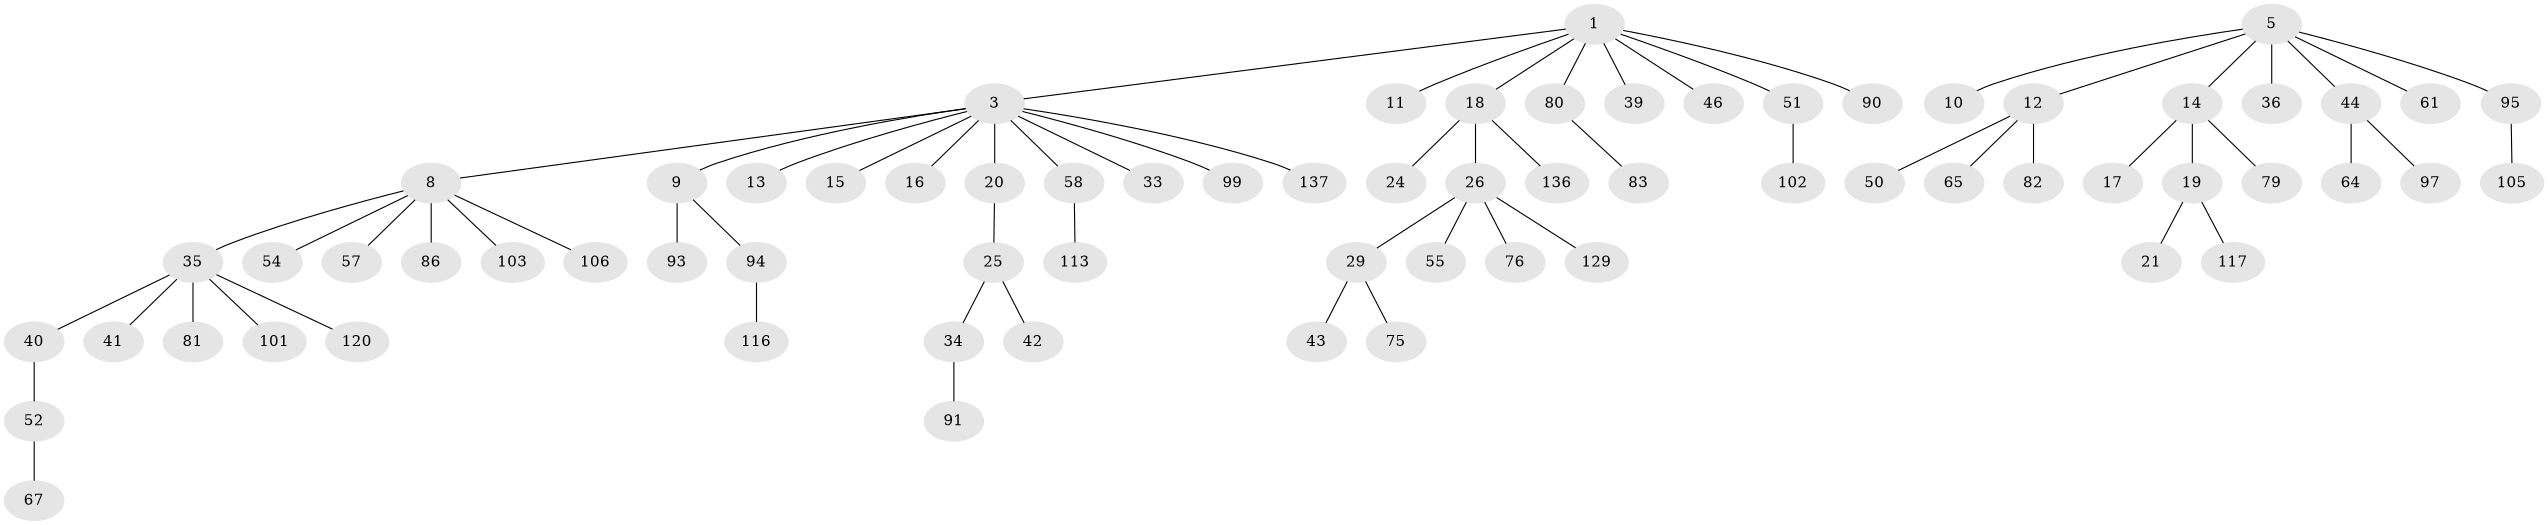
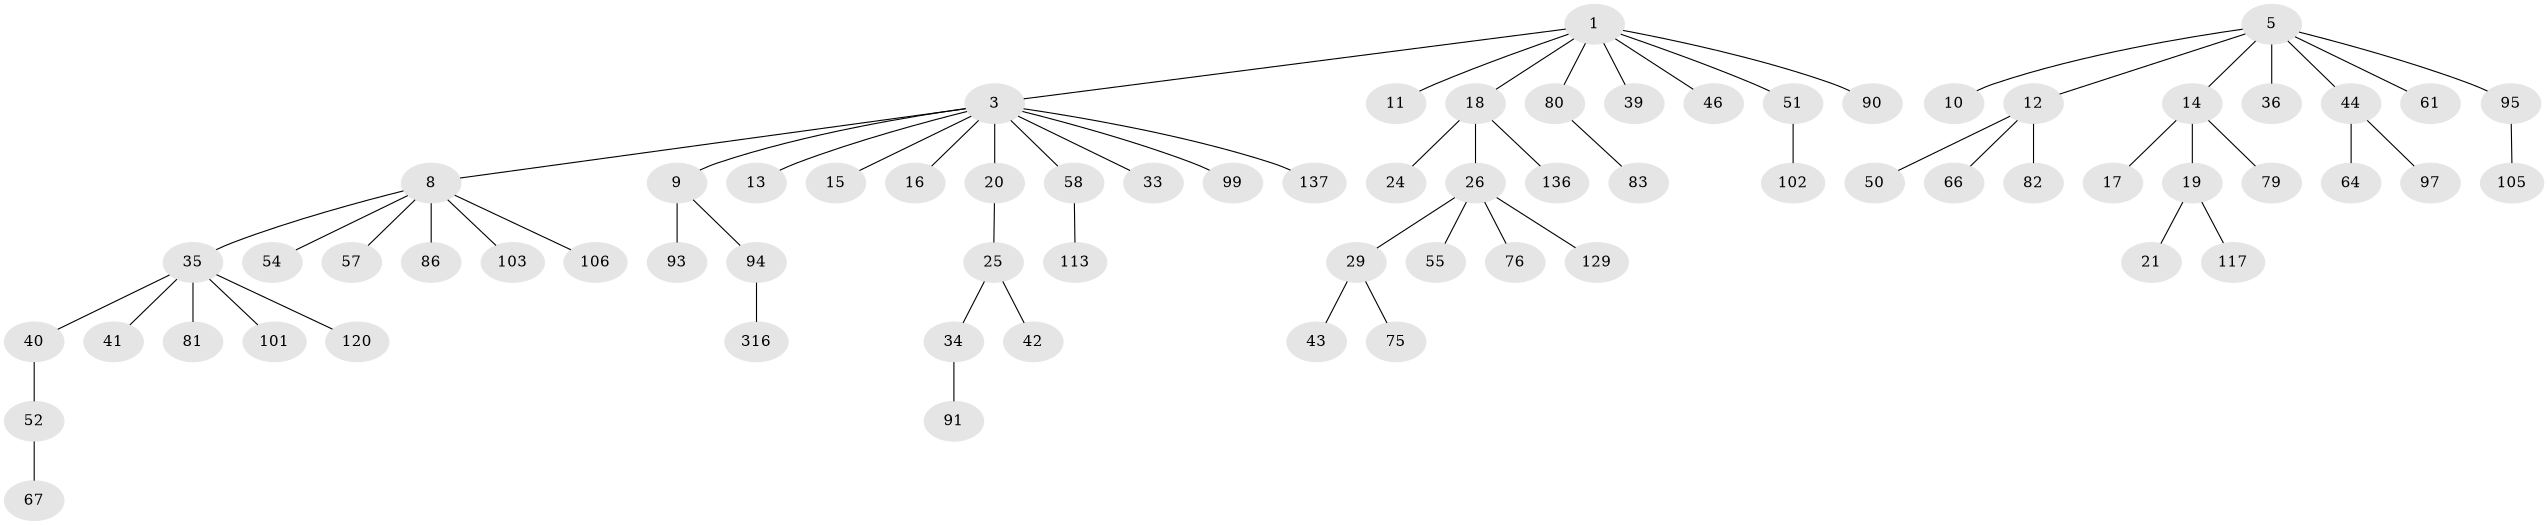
  graph {
    node [color=gray90 style=filled]
    1 [super="+2"]
    3 [super="+4+7"]
    11 [super="+47"]
    18
    n5 [label=80]
    39 [super="+73+80+48+49"]
    46 [super="+88"]
    51 [super="+124"]
    90
    8 [super="+45+31"]
    9 [super="+66"]
    13
    15 [super="+135"]
    16 [super="+131+112+63"]
    20 [super="+23+62"]
    n16 [label=58 super="+37"]
    33
    99 [super="+127"]
    137
    5 [super="+6"]
    10 [super="+78+74"]
    12 [super="+32+53+50+58"]
    14 [super="+22"]
    36
    44
    61
    95
    24 [super="+38"]
    26 [super="+72+27"]
    136
    83
    102
    35 [super="+87"]
    54 [super="+77"]
    57 [super="+69"]
    86
    103 [super="+107"]
    106
    93
    94
    25
    113 [super="+139"]
    n43 [label=50 super="+92"]
-   65 [super="+110+133"]
+   65 [super="+110+133" label=66]
    82
    17
    19
    79
    64
    97
    105 [super="+115"]
    40
    41
    81 [super="+122"]
    101
    120
-   116 [super="+128"]
+   116 [super="+128" label=316]
    21
    117
    29
    55
    76
    129
    34 [super="+70+89+84+71"]
    42 [super="+126+108"]
    91
    43 [super="+96"]
    75
    52 [super="+60"]
    67
    1 -- 3
    1 -- 11
    1 -- 18
    1 -- n5
    1 -- 39
    1 -- 46
    1 -- 51
    1 -- 90
    3 -- 8
    3 -- 9
    3 -- 13
    3 -- 15
    3 -- 16
    3 -- 20
    3 -- n16
    3 -- 33
    3 -- 99
    3 -- 137
    18 -- 24
    18 -- 26
    18 -- 136
    n5 -- 83
    51 -- 102
    8 -- 35
    8 -- 54
    8 -- 57
    8 -- 86
    8 -- 103
    8 -- 106
    9 -- 93
    9 -- 94
    20 -- 25
    n16 -- 113
    5 -- 10
    5 -- 12
    5 -- 14
    5 -- 36
    5 -- 44
    5 -- 61
    5 -- 95
    12 -- n43
    12 -- 65
    12 -- 82
    14 -- 17
    14 -- 19
    14 -- 79
    44 -- 64
    44 -- 97
    95 -- 105
    26 -- 29
    26 -- 55
    26 -- 76
    26 -- 129
    35 -- 40
    35 -- 41
    35 -- 81
    35 -- 101
    35 -- 120
    94 -- 116
    25 -- 34
    25 -- 42
    19 -- 21
    19 -- 117
    40 -- 52
    29 -- 43
    29 -- 75
    34 -- 91
    52 -- 67
  }
